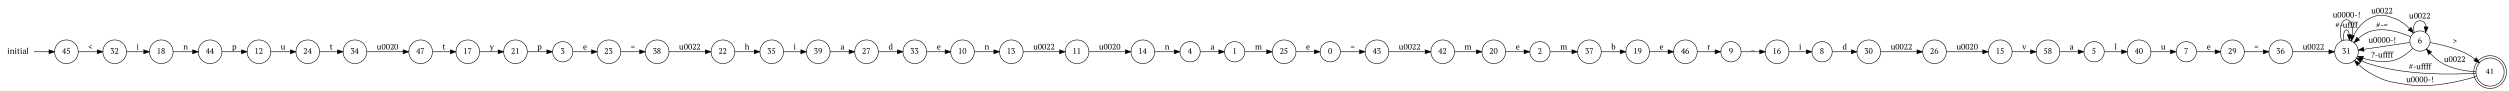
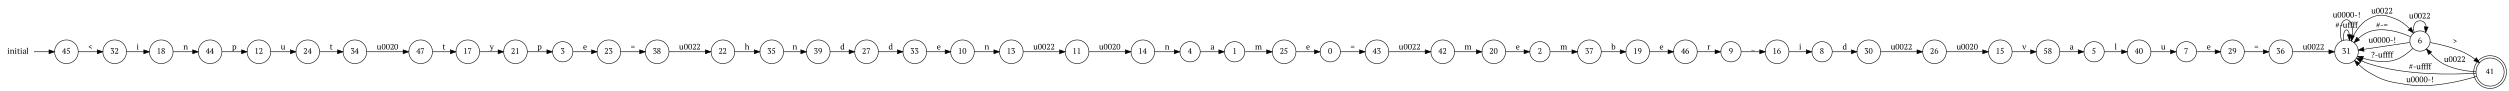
  digraph {
    fontname="PT Serif"
    rankdir=LR
    node [fontname="PT Serif" shape=circle]
    edge [fontname="PT Serif"]
    0
    43
    42
    20
    1
    25
    2
    37
    19
    46
    3
    23
    38
    22
    4
    5
    40
    7
    29
    6
    31
    41 [shape=doublecircle]
    36
    8
    30
    26
    15
    9
    16
    10
    13
    11
    14
    12
    24
    34
    47
    n38 [label=58]
    17
    21
    18
    44
    35
    39
    27
    33
    32
    45
    initial [shape=plaintext]
    0 -> 43 [label="="]
    43 -> 42 [label="\u0022"]
    42 -> 20 [label=m]
    20 -> 2 [label=e]
    1 -> 25 [label=m]
    25 -> 0 [label=e]
    2 -> 37 [label=m]
    37 -> 19 [label=b]
    19 -> 46 [label=e]
    46 -> 9 [label=r]
    3 -> 23 [label=e]
    23 -> 38 [label="="]
    38 -> 22 [label="\u0022"]
    22 -> 35 [label=h]
    4 -> 1 [label=a]
    5 -> 40 [label=l]
    40 -> 7 [label=u]
    7 -> 29 [label=e]
    29 -> 36 [label="="]
    6 -> 6 [label="\u0022"]
    6 -> 31 [label="#-="]
    6 -> 31 [label="\u0000-!"]
    6 -> 31 [label="?-\uffff"]
    6 -> 41 [label=">"]
    31 -> 6 [label="\u0022"]
    31 -> 31 [label="#-\uffff"]
    31 -> 31 [label="\u0000-!"]
    41 -> 6 [label="\u0022"]
    41 -> 31 [label="#-\uffff"]
    41 -> 31 [label="\u0000-!"]
    36 -> 31 [label="\u0022"]
    8 -> 30 [label=d]
    30 -> 26 [label="\u0022"]
    26 -> 15 [label="\u0020"]
    15 -> n38 [label=v]
    9 -> 16 [label=_]
    16 -> 8 [label=i]
    10 -> 13 [label=n]
    13 -> 11 [label="\u0022"]
    11 -> 14 [label="\u0020"]
    14 -> 4 [label=n]
    12 -> 24 [label=u]
    24 -> 34 [label=t]
    34 -> 47 [label="\u0020"]
    47 -> 17 [label=t]
    n38 -> 5 [label=a]
    17 -> 21 [label=y]
    21 -> 3 [label=p]
    18 -> 44 [label=n]
    44 -> 12 [label=p]
-   35 -> 39 [label=i]
-   39 -> 27 [label=a]
+   35 -> 39 [label=n]
+   39 -> 27 [label=d]
    27 -> 33 [label=d]
    33 -> 10 [label=e]
    32 -> 18 [label=i]
    45 -> 32 [label="<"]
    initial -> 45
  }
